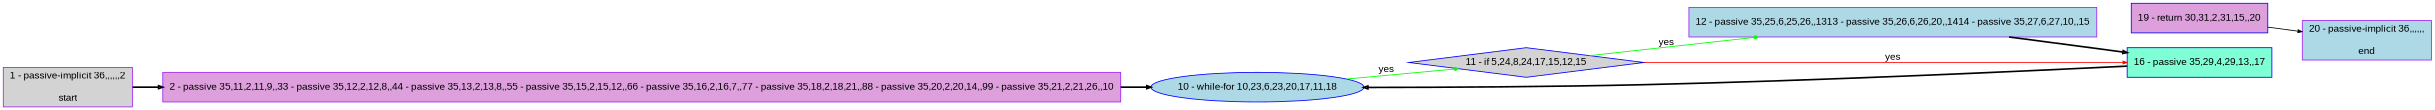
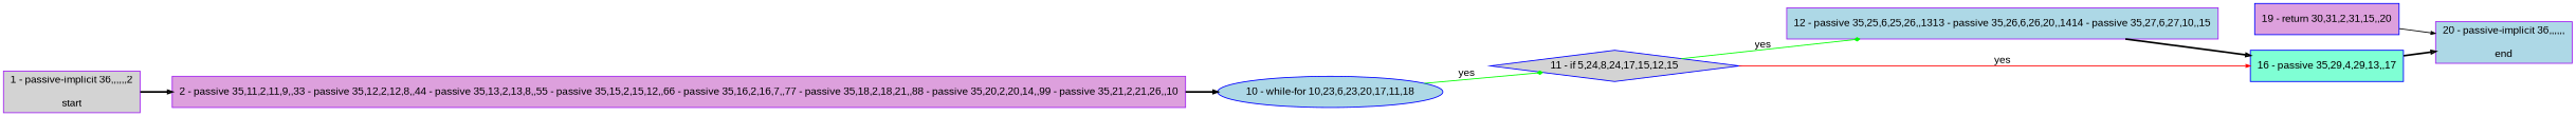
  digraph {
    bgcolor=white
    compound=true
    fillcolor="#FFFFCC"
    fontname=Arial
    fontsize=12
    pack=true
    packmode=clust
    rankdir=LR
    style="rounded,filled"
    node [color=purple compound=true fillcolor=lightblue fixedsize=false fontname=Arial fontsize=12 node_initialized=no shape=box style=filled]
    edge [arrowhead=normal arrowsize=0.5 arrowtail=none color="#000000" compound=true dir=forward fontcolor=black fontname=Arial fontsize=12 style=bold]
    n1 [fillcolor=plum label="2 - passive 35,11,2,11,9,,33 - passive 35,12,2,12,8,,44 - passive 35,13,2,13,8,,55 - passive 35,15,2,15,12,,66 - passive 35,16,2,16,7,,77 - passive 35,18,2,18,21,,88 - passive 35,20,2,20,14,,99 - passive 35,21,2,21,26,,10"]
    n2 [color=blue label="10 - while-for 10,23,6,23,20,17,11,18" shape=oval]
    n3 [color=blue fillcolor=lightgrey label="11 - if 5,24,8,24,17,15,12,15" shape=diamond]
    n4 [fillcolor=lightgrey label="1 - passive-implicit 36,,,,,,2\n\nstart"]
    n5 [label="12 - passive 35,25,6,25,26,,1313 - passive 35,26,6,26,20,,1414 - passive 35,27,6,27,10,,15"]
    n6 [color=blue fillcolor=aquamarine label="16 - passive 35,29,4,29,13,,17"]
    n7 [color=blue fillcolor=plum label="19 - return 30,31,2,31,15,,20"]
    n8 [label="20 - passive-implicit 36,,,,,,\n\nend"]
    n1 -> n2
    n2 -> n3 [arrowhead=diamond color="#00ff00" label=yes style=solid]
    n3 -> n5 [arrowhead=diamond color="#00ff00" label=yes style=solid]
    n3 -> n6 [color="#ff0000" label=yes style=solid]
    n4 -> n1 [arrowhead=onormal]
    n5 -> n6 [arrowhead=onormal]
-   n6 -> n2 [arrowhead=onormal]
+   n6 -> n8 [arrowhead=onormal]
    n7 -> n8 [style=solid]
  }
